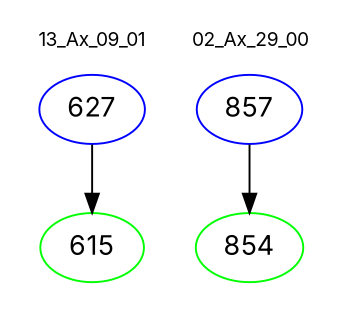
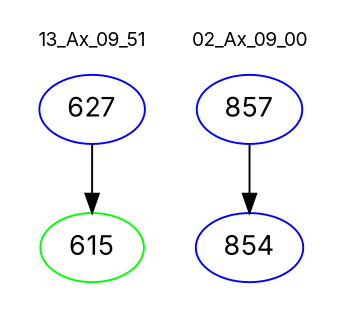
  digraph {
    fontname=Inter
    node [color=blue fontname=Inter]
    edge [color=black fontname=Inter]
    n1 [label=627]
    n2 [color=green label=615]
    n3 [label=857]
-   n4 [color=green label=854]
+   n4 [label=854]
    subgraph cluster_1 {
      color=white
      fontsize=10
-     label="13_Ax_09_01"
+     label="13_Ax_09_51"
      n1
      n2
    }
    subgraph cluster_2 {
      color=white
      fontsize=10
-     label="02_Ax_29_00"
+     label="02_Ax_09_00"
      n3
      n4
    }
    n1 -> n2
    n3 -> n4
  }
